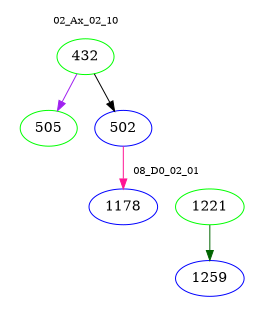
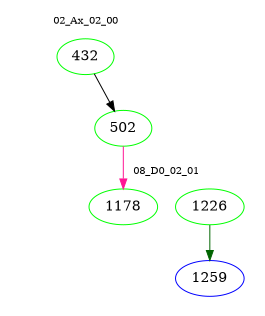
  digraph {
    node [color=green]
    n1 [label=432]
-   n2 [label=505]
-   n3 [color=blue label=502]
-   n4 [label=1221]
-   n5 [color=blue label=1178]
+   n3 [label=502]
+   n4 [label=1226]
+   n5 [label=1178]
    n6 [color=blue label=1259]
    subgraph cluster_1 {
      color=white
      fontsize=10
-     label="02_Ax_02_10"
+     label="02_Ax_02_00"
      n1
-     n2
      n3
    }
    subgraph cluster_2 {
      color=white
      fontsize=10
      label="08_D0_02_01"
      n4
      n5
      n6
    }
-   n1 -> n2 [color=purple]
    n1 -> n3 [color=black]
    n3 -> n5 [color=deeppink]
    n4 -> n6 [color=darkgreen]
  }
